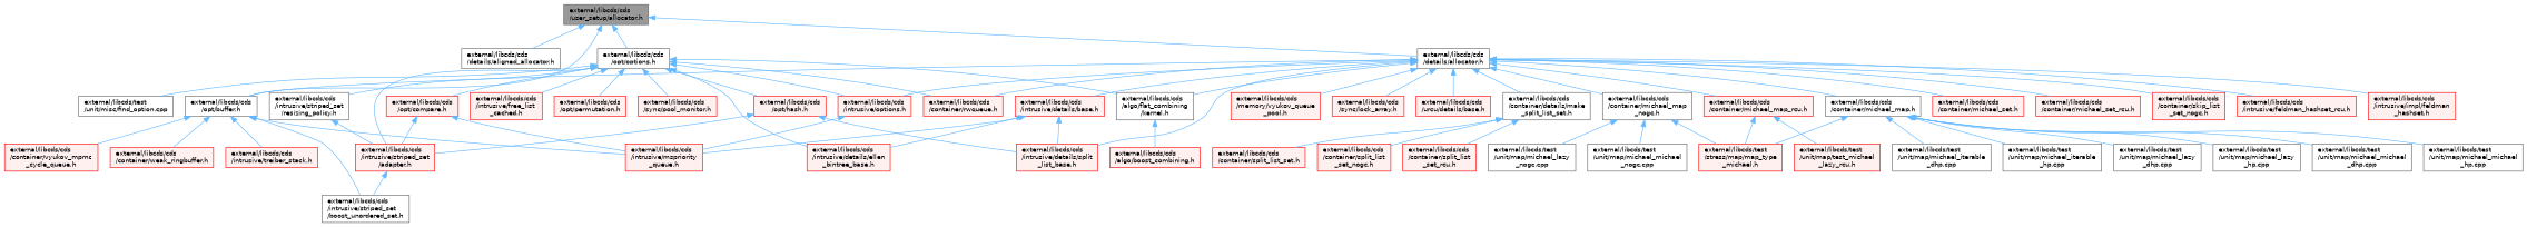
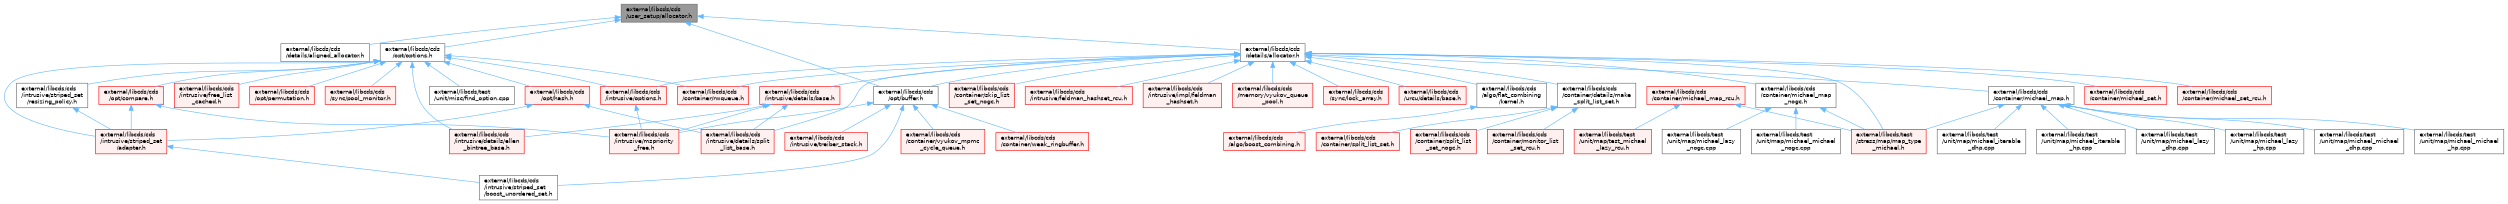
  digraph {
    node [color=red fillcolor="#FFF0F0" fontname=Helvetica fontsize=10 shape=box style=filled]
    edge [color=steelblue1 dir=back fontname=Helvetica fontsize=10 labelfontname=Helvetica labelfontsize=10 style=solid]
    n1 [color=gray40 fillcolor=grey60 fontcolor=black height=0.2 label="external/libcds/cds\l/user_setup/allocator.h" width=0.4]
    n2 [color=grey40 fillcolor=white height=0.2 label="external/libcds/cds\l/details/aligned_allocator.h" width=0.4]
    n3 [color=grey40 fillcolor=white height=0.2 label="external/libcds/cds\l/details/allocator.h" width=0.4]
    n4 [color=grey40 fillcolor=white height=0.2 label="external/libcds/cds\l/opt/buffer.h" width=0.4]
    n5 [color=grey40 fillcolor=white height=0.2 label="external/libcds/cds\l/opt/options.h" width=0.4]
    n6 [color=grey40 fillcolor=white height=0.2 label="external/libcds/cds\l/algo/flat_combining\l/kernel.h" width=0.4]
    n7 [color=grey40 fillcolor=white height=0.2 label="external/libcds/cds\l/container/details/make\l_split_list_set.h" width=0.4]
    n8 [color=grey40 fillcolor=white height=0.2 label="external/libcds/cds\l/container/michael_map.h" width=0.4]
    n9 [color=grey40 fillcolor=white height=0.2 label="external/libcds/cds\l/container/michael_map\l_nogc.h" width=0.4]
    n10 [height=0.2 label="external/libcds/cds\l/container/michael_map_rcu.h" width=0.4]
    n11 [height=0.2 label="external/libcds/cds\l/container/michael_set.h" width=0.4]
    n12 [height=0.2 label="external/libcds/cds\l/container/michael_set_rcu.h" width=0.4]
    n13 [height=0.2 label="external/libcds/cds\l/container/rwqueue.h" width=0.4]
    n14 [height=0.2 label="external/libcds/cds\l/container/skip_list\l_set_nogc.h" width=0.4]
    n15 [height=0.2 label="external/libcds/cds\l/intrusive/details/base.h" width=0.4]
    n16 [height=0.2 label="external/libcds/cds\l/intrusive/details/split\l_list_base.h" width=0.4]
    n17 [height=0.2 label="external/libcds/cds\l/intrusive/feldman_hashset_rcu.h" width=0.4]
    n18 [height=0.2 label="external/libcds/cds\l/intrusive/impl/feldman\l_hashset.h" width=0.4]
    n19 [height=0.2 label="external/libcds/cds\l/intrusive/options.h" width=0.4]
    n20 [height=0.2 label="external/libcds/cds\l/memory/vyukov_queue\l_pool.h" width=0.4]
    n21 [height=0.2 label="external/libcds/cds\l/sync/lock_array.h" width=0.4]
    n22 [height=0.2 label="external/libcds/cds\l/urcu/details/base.h" width=0.4]
-   n23 [height=0.2 label="external/libcds/cds\l/intrusive/mspriority\l_queue.h" width=0.4]
+   n23 [height=0.2 label="external/libcds/cds\l/intrusive/mspriority\l_free.h" width=0.4]
    n24 [height=0.2 label="external/libcds/cds\l/container/vyukov_mpmc\l_cycle_queue.h" width=0.4]
    n25 [height=0.2 label="external/libcds/cds\l/container/weak_ringbuffer.h" width=0.4]
    n26 [color=grey40 fillcolor=white height=0.2 label="external/libcds/cds\l/intrusive/striped_set\l/boost_unordered_set.h" width=0.4]
    n27 [height=0.2 label="external/libcds/cds\l/intrusive/treiber_stack.h" width=0.4]
    n28 [height=0.2 label="external/libcds/cds\l/intrusive/details/ellen\l_bintree_base.h" width=0.4]
    n29 [height=0.2 label="external/libcds/cds\l/intrusive/free_list\l_cached.h" width=0.4]
    n30 [height=0.2 label="external/libcds/cds\l/intrusive/striped_set\l/adapter.h" width=0.4]
    n31 [color=grey40 fillcolor=white height=0.2 label="external/libcds/cds\l/intrusive/striped_set\l/resizing_policy.h" width=0.4]
    n32 [height=0.2 label="external/libcds/cds\l/opt/compare.h" width=0.4]
    n33 [height=0.2 label="external/libcds/cds\l/opt/hash.h" width=0.4]
    n34 [height=0.2 label="external/libcds/cds\l/opt/permutation.h" width=0.4]
    n35 [height=0.2 label="external/libcds/cds\l/sync/pool_monitor.h" width=0.4]
    n36 [color=grey40 fillcolor=white height=0.2 label="external/libcds/test\l/unit/misc/find_option.cpp" width=0.4]
    n37 [height=0.2 label="external/libcds/cds\l/algo/boost_combining.h" width=0.4]
    n38 [height=0.2 label="external/libcds/cds\l/container/split_list_set.h" width=0.4]
    n39 [height=0.2 label="external/libcds/cds\l/container/split_list\l_set_nogc.h" width=0.4]
-   n40 [height=0.2 label="external/libcds/cds\l/container/split_list\l_set_rcu.h" width=0.4]
+   n40 [height=0.2 label="external/libcds/cds\l/container/monitor_list\l_set_rcu.h" width=0.4]
    n41 [height=0.2 label="external/libcds/test\l/stress/map/map_type\l_michael.h" width=0.4]
    n42 [color=grey40 fillcolor=white height=0.2 label="external/libcds/test\l/unit/map/michael_iterable\l_dhp.cpp" width=0.4]
    n43 [color=grey40 fillcolor=white height=0.2 label="external/libcds/test\l/unit/map/michael_iterable\l_hp.cpp" width=0.4]
    n44 [color=grey40 fillcolor=white height=0.2 label="external/libcds/test\l/unit/map/michael_lazy\l_dhp.cpp" width=0.4]
    n45 [color=grey40 fillcolor=white height=0.2 label="external/libcds/test\l/unit/map/michael_lazy\l_hp.cpp" width=0.4]
    n46 [color=grey40 fillcolor=white height=0.2 label="external/libcds/test\l/unit/map/michael_michael\l_dhp.cpp" width=0.4]
    n47 [color=grey40 fillcolor=white height=0.2 label="external/libcds/test\l/unit/map/michael_michael\l_hp.cpp" width=0.4]
    n48 [color=grey40 fillcolor=white height=0.2 label="external/libcds/test\l/unit/map/michael_lazy\l_nogc.cpp" width=0.4]
    n49 [color=grey40 fillcolor=white height=0.2 label="external/libcds/test\l/unit/map/michael_michael\l_nogc.cpp" width=0.4]
    n50 [height=0.2 label="external/libcds/test\l/unit/map/test_michael\l_lazy_rcu.h" width=0.4]
    n1 -> n2
    n1 -> n3
    n1 -> n4
    n1 -> n5
    n3 -> n4
    n3 -> n6
    n3 -> n7
    n3 -> n8
    n3 -> n9
-   n3 -> n10
+   n3 -> n41
    n3 -> n11
    n3 -> n12
    n3 -> n13
    n3 -> n14
    n3 -> n15
    n3 -> n16
    n3 -> n17
    n3 -> n18
    n3 -> n19
    n3 -> n20
    n3 -> n21
    n3 -> n22
    n4 -> n23
    n4 -> n24
    n4 -> n25
    n4 -> n26
    n4 -> n27
-   n5 -> n6
    n5 -> n13
    n5 -> n19
    n5 -> n28
    n5 -> n29
    n5 -> n30
    n5 -> n31
    n5 -> n32
    n5 -> n33
    n5 -> n34
    n5 -> n35
    n5 -> n36
    n6 -> n37
    n7 -> n38
    n7 -> n39
    n7 -> n40
    n8 -> n41
    n8 -> n42
    n8 -> n43
    n8 -> n44
    n8 -> n45
    n8 -> n46
    n8 -> n47
    n9 -> n41
    n9 -> n48
    n9 -> n49
    n10 -> n41
    n10 -> n50
    n15 -> n16
    n15 -> n23
    n15 -> n28
    n19 -> n23
    n30 -> n26
    n31 -> n30
    n32 -> n23
    n32 -> n30
    n33 -> n16
    n33 -> n30
  }
